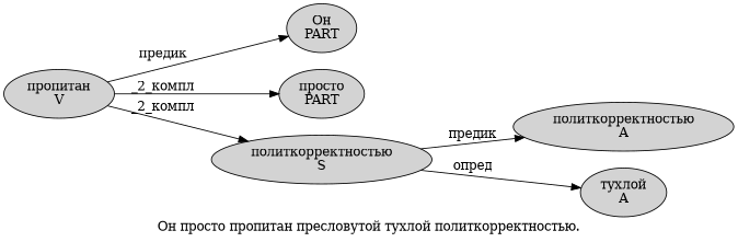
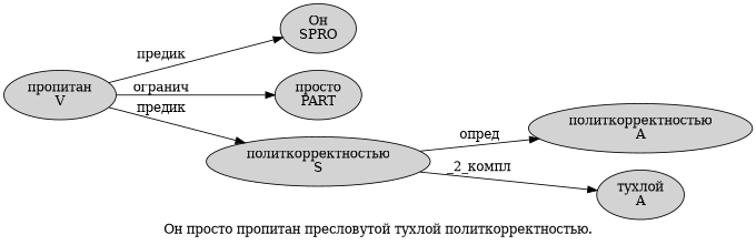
  digraph {
    label="Он просто пропитан пресловутой тухлой политкорректностью."
    rankdir=LR
    node [fillcolor=lightgray penwidth=1 shape=ellipse style=filled]
-   n1 [label="Он\nPART"]
+   n1 [label="Он\nSPRO"]
    n2 [label="просто\nPART"]
    n3 [label="пропитан\nV"]
    n4 [label="политкорректностью\nS"]
    n5 [label="политкорректностью\nA"]
    n6 [label="тухлой\nA"]
    n3 -> n1 [label="предик"]
-   n3 -> n2 [label="_2_компл"]
-   n3 -> n4 [label="_2_компл"]
-   n4 -> n5 [label="предик"]
-   n4 -> n6 [label="опред"]
+   n3 -> n2 [label="огранич"]
+   n3 -> n4 [label="предик"]
+   n4 -> n5 [label="опред"]
+   n4 -> n6 [label="_2_компл"]
  }
